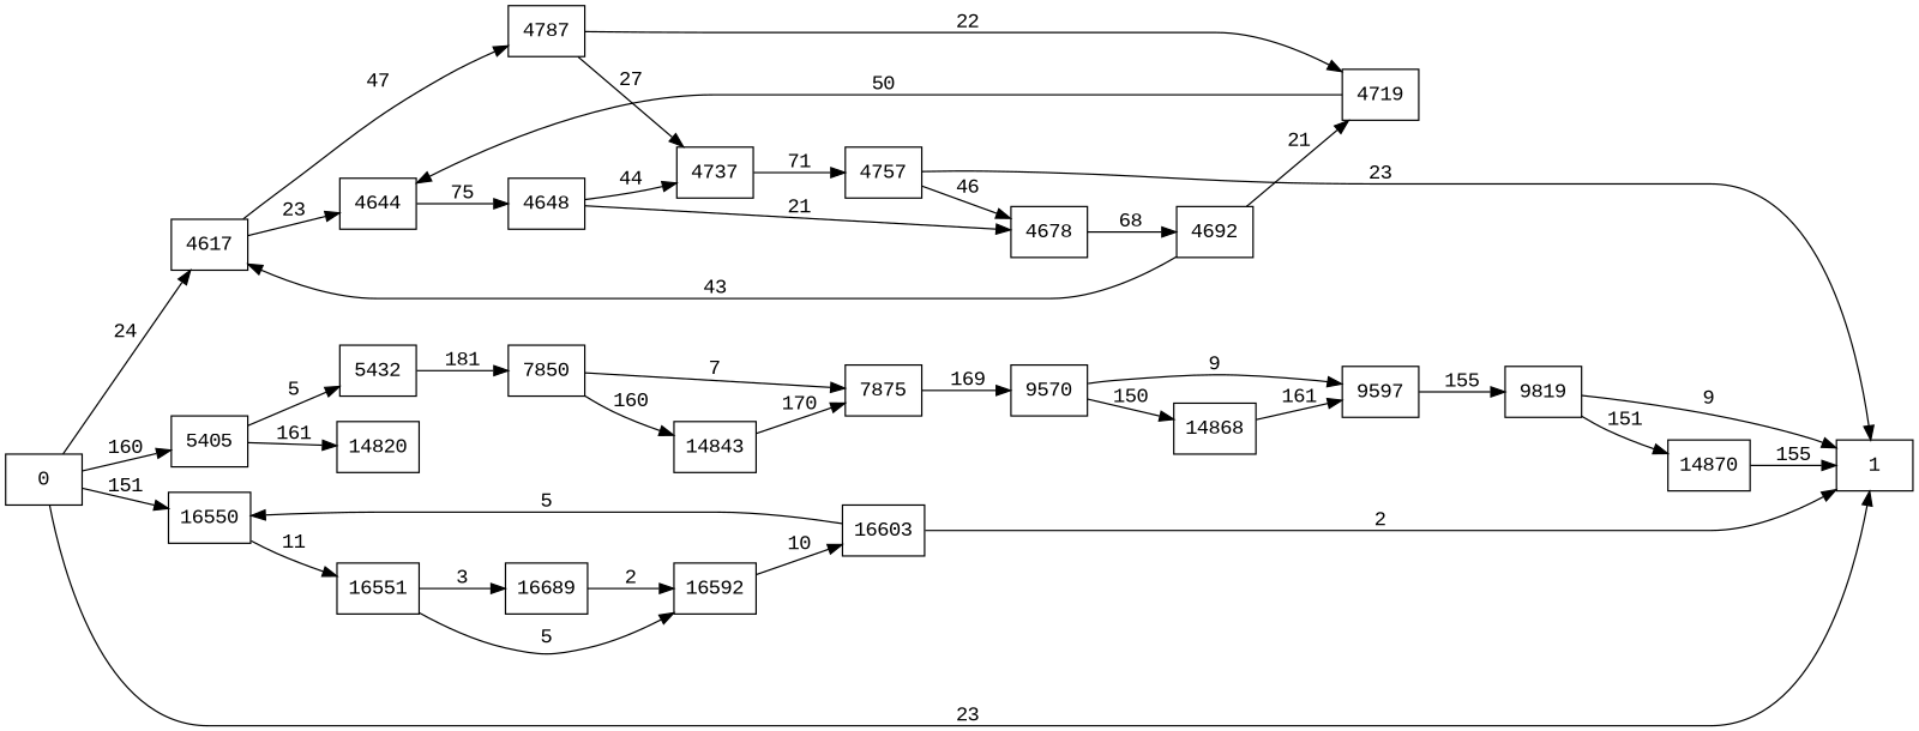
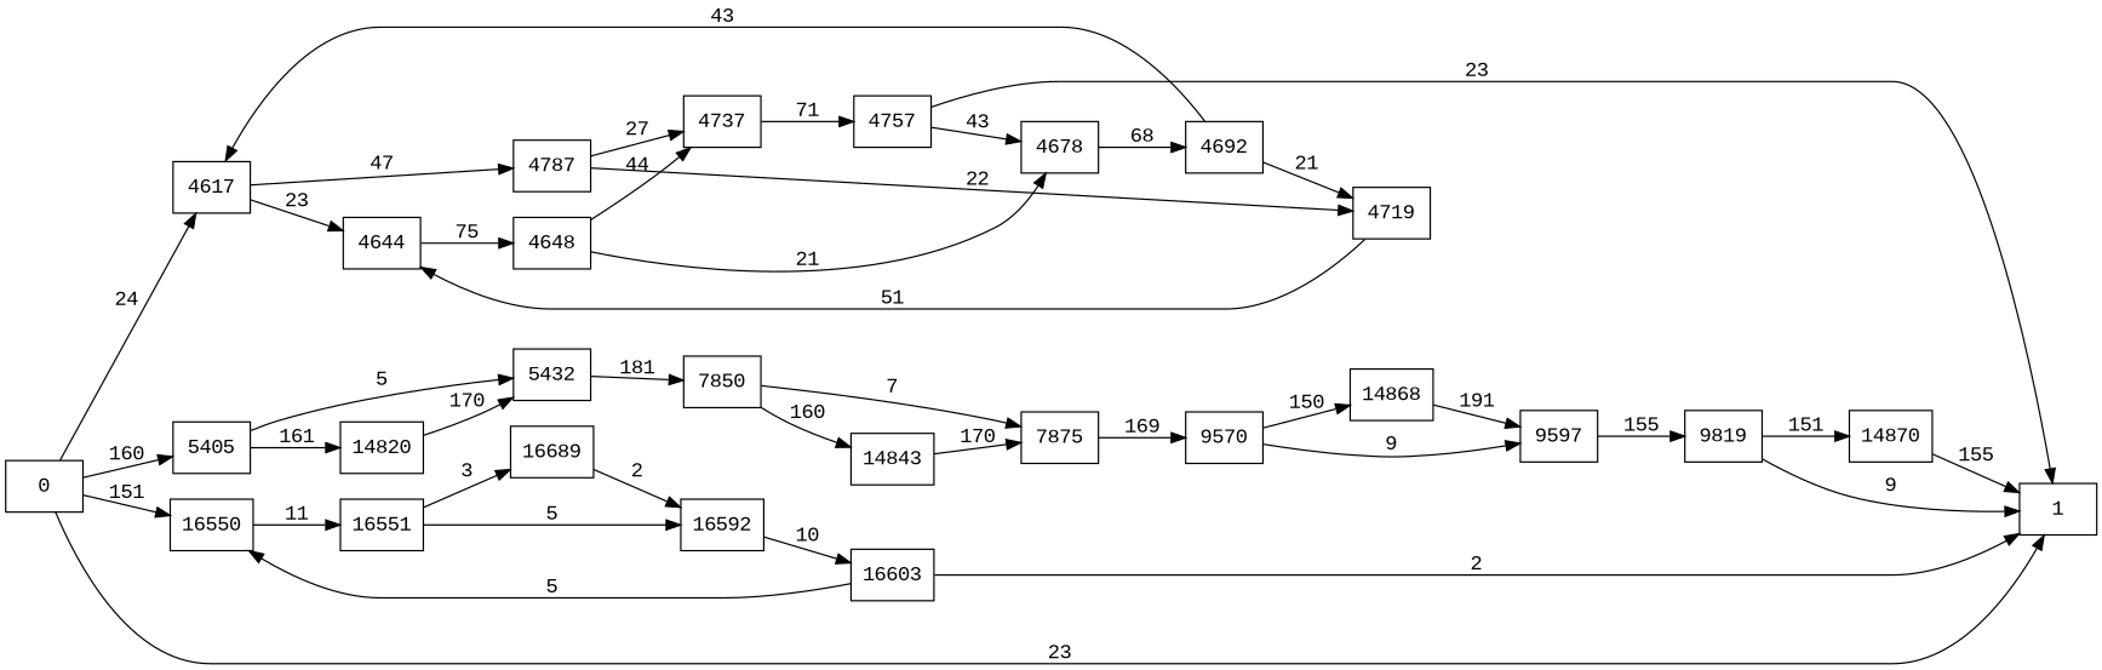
  digraph {
    fontname="Liberation Mono"
    rankdir=LR
    node [fontname="Liberation Mono" shape=rectangle]
    edge [fontname="Liberation Mono"]
    4617
    4644
    4787
    4648
    4737
    4719
    4678
    4757
    4692
    1
    5405
    5432
    14820
    7850
    7875
    14843
    9570
    9597
    14868
    9819
    14870
    16550
    16551
    16592
    16689
    16603
    0
    4617 -> 4644 [label=23]
    4617 -> 4787 [label=47]
    4644 -> 4648 [label=75]
    4787 -> 4737 [label=27]
    4787 -> 4719 [label=22]
    4648 -> 4737 [label=44]
    4648 -> 4678 [label=21]
    4737 -> 4757 [label=71]
-   4719 -> 4644 [label=50]
+   4719 -> 4644 [label=51]
    4678 -> 4692 [label=68]
-   4757 -> 4678 [label=46]
+   4757 -> 4678 [label=43]
    4757 -> 1 [label=23]
    4692 -> 4617 [label=43]
    4692 -> 4719 [label=21]
    5405 -> 5432 [label=5]
    5405 -> 14820 [label=161]
    5432 -> 7850 [label=181]
+   14820 -> 5432 [label=170]
    7850 -> 7875 [label=7]
    7850 -> 14843 [label=160]
    7875 -> 9570 [label=169]
    14843 -> 7875 [label=170]
    9570 -> 9597 [label=9]
    9570 -> 14868 [label=150]
    9597 -> 9819 [label=155]
-   14868 -> 9597 [label=161]
+   14868 -> 9597 [label=191]
    9819 -> 1 [label=9]
    9819 -> 14870 [label=151]
    14870 -> 1 [label=155]
    16550 -> 16551 [label=11]
    16551 -> 16592 [label=5]
    16551 -> 16689 [label=3]
    16592 -> 16603 [label=10]
    16689 -> 16592 [label=2]
    16603 -> 1 [label=2]
    16603 -> 16550 [label=5]
    0 -> 4617 [label=24]
    0 -> 1 [label=23]
    0 -> 5405 [label=160]
    0 -> 16550 [label=151]
  }
